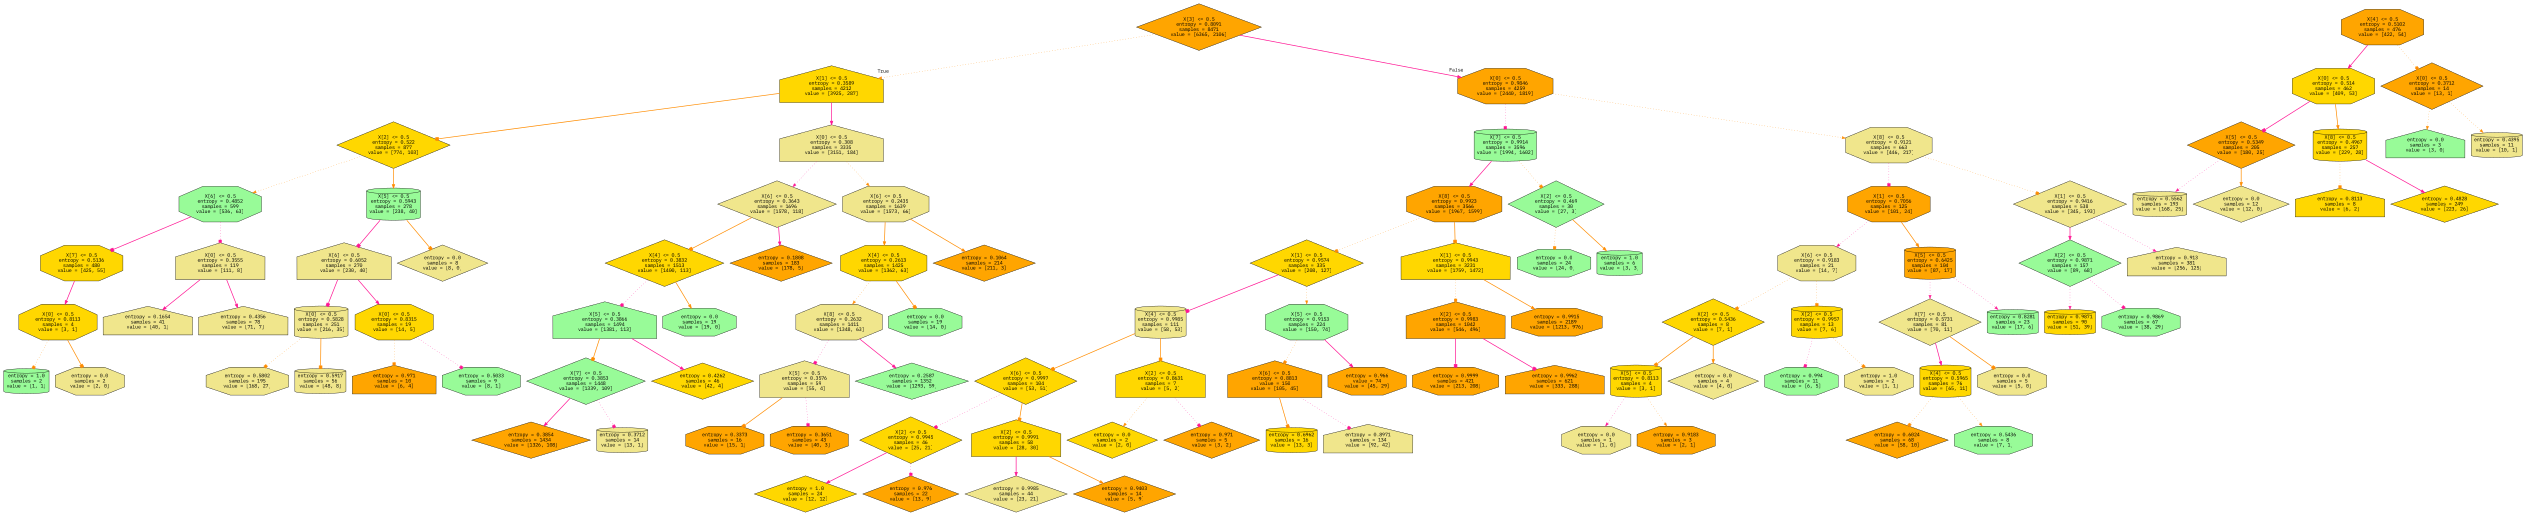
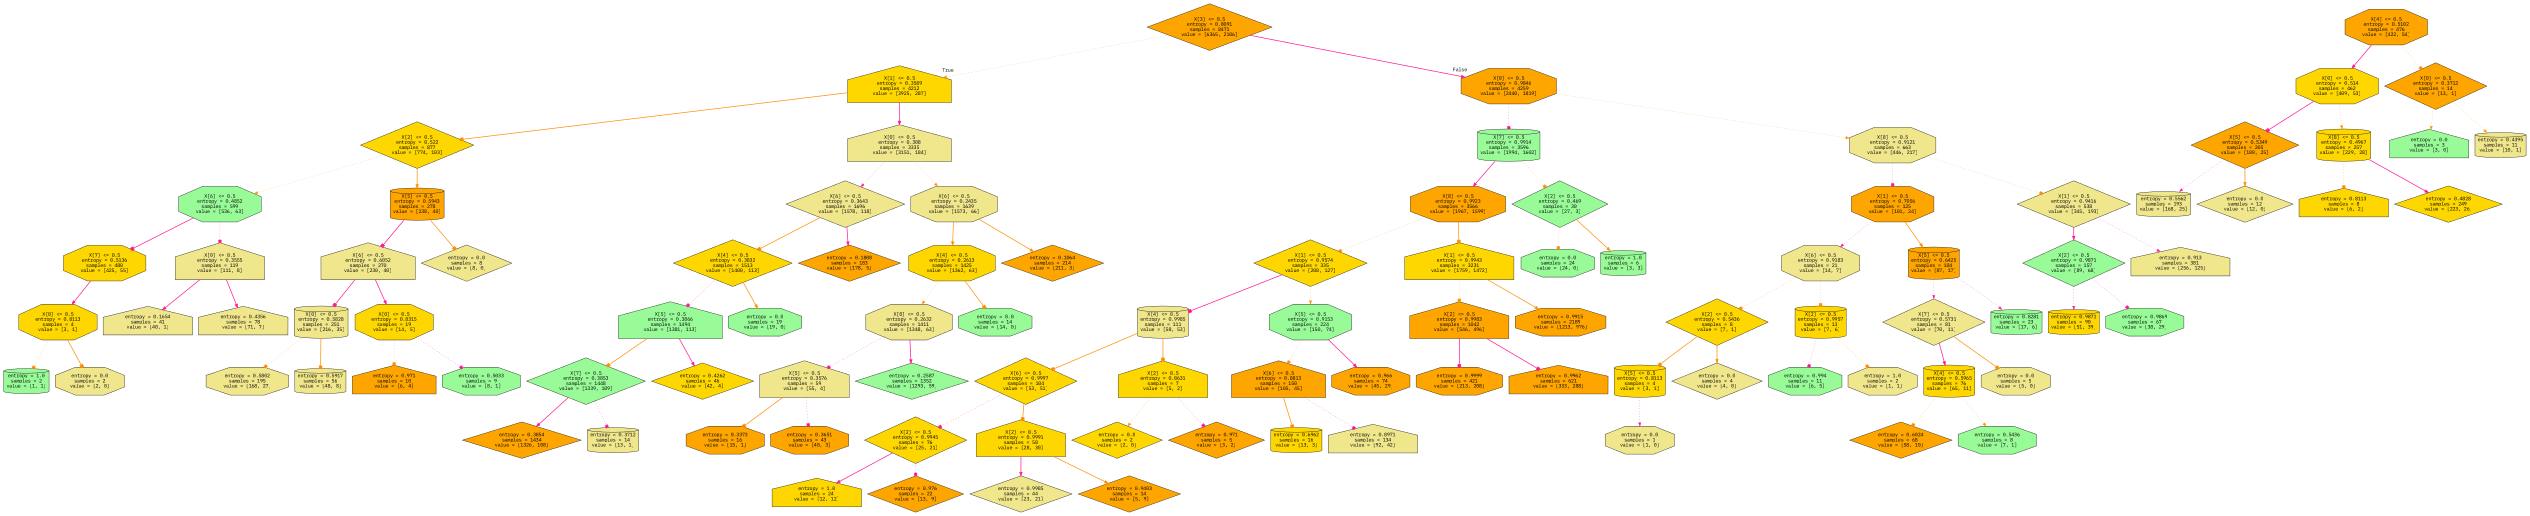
  digraph {
    fontname="IBM Plex Mono"
    node [fillcolor=khaki fontname="IBM Plex Mono" shape=octagon style=filled]
    edge [arrowhead=box color=darkorange fontname="IBM Plex Mono" style=bold]
    n1 [fillcolor=orange label="X[3] <= 0.5\nentropy = 0.8091\nsamples = 8471\nvalue = [6365, 2106]" shape=diamond]
    n2 [fillcolor=gold label="X[1] <= 0.5\nentropy = 0.3589\nsamples = 4212\nvalue = [3925, 287]" shape=house]
    n3 [fillcolor=orange label="X[0] <= 0.5\nentropy = 0.9846\nsamples = 4259\nvalue = [2440, 1819]"]
    n4 [fillcolor=gold label="X[2] <= 0.5\nentropy = 0.522\nsamples = 877\nvalue = [774, 103]" shape=diamond]
    n5 [label="X[0] <= 0.5\nentropy = 0.308\nsamples = 3335\nvalue = [3151, 184]" shape=house]
    n6 [fillcolor=palegreen label="X[7] <= 0.5\nentropy = 0.9914\nsamples = 3596\nvalue = [1994, 1602]" shape=cylinder]
    n7 [label="X[8] <= 0.5\nentropy = 0.9121\nsamples = 663\nvalue = [446, 217]"]
    n8 [fillcolor=palegreen label="X[6] <= 0.5\nentropy = 0.4852\nsamples = 599\nvalue = [536, 63]"]
-   n9 [fillcolor=palegreen label="X[5] <= 0.5\nentropy = 0.5943\nsamples = 278\nvalue = [238, 40]" shape=cylinder]
+   n9 [fillcolor=orange label="X[5] <= 0.5\nentropy = 0.5943\nsamples = 278\nvalue = [238, 40]" shape=cylinder]
    n10 [label="X[6] <= 0.5\nentropy = 0.3643\nsamples = 1696\nvalue = [1578, 118]" shape=diamond]
    n11 [label="X[6] <= 0.5\nentropy = 0.2435\nsamples = 1639\nvalue = [1573, 66]"]
    n12 [fillcolor=gold label="X[7] <= 0.5\nentropy = 0.5136\nsamples = 480\nvalue = [425, 55]"]
    n13 [label="X[0] <= 0.5\nentropy = 0.3555\nsamples = 119\nvalue = [111, 8]" shape=house]
    n14 [label="X[6] <= 0.5\nentropy = 0.6052\nsamples = 270\nvalue = [230, 40]" shape=house]
    n15 [label="entropy = 0.0\nsamples = 8\nvalue = [8, 0]" shape=diamond]
    n16 [fillcolor=gold label="X[0] <= 0.5\nentropy = 0.8113\nsamples = 4\nvalue = [3, 1]"]
    n17 [label="entropy = 0.1654\nsamples = 41\nvalue = [40, 1]" shape=house]
    n18 [label="entropy = 0.4356\nsamples = 78\nvalue = [71, 7]" shape=house]
    n19 [fillcolor=orange label="X[4] <= 0.5\nentropy = 0.5102\nsamples = 476\nvalue = [422, 54]"]
    n20 [fillcolor=gold label="X[0] <= 0.5\nentropy = 0.514\nsamples = 462\nvalue = [409, 53]"]
    n21 [fillcolor=orange label="X[0] <= 0.5\nentropy = 0.3712\nsamples = 14\nvalue = [13, 1]" shape=diamond]
    n22 [fillcolor=palegreen label="entropy = 1.0\nsamples = 2\nvalue = [1, 1]" shape=cylinder]
    n23 [label="entropy = 0.0\nsamples = 2\nvalue = [2, 0]"]
    n24 [fillcolor=orange label="X[5] <= 0.5\nentropy = 0.5349\nsamples = 205\nvalue = [180, 25]" shape=diamond]
    n25 [fillcolor=gold label="X[8] <= 0.5\nentropy = 0.4967\nsamples = 257\nvalue = [229, 28]" shape=cylinder]
    n26 [fillcolor=palegreen label="entropy = 0.0\nsamples = 3\nvalue = [3, 0]" shape=house]
    n27 [label="entropy = 0.4395\nsamples = 11\nvalue = [10, 1]" shape=cylinder]
    n28 [label="entropy = 0.5562\nsamples = 193\nvalue = [168, 25]" shape=cylinder]
    n29 [label="entropy = 0.0\nsamples = 12\nvalue = [12, 0]" shape=diamond]
    n30 [fillcolor=gold label="entropy = 0.8113\nsamples = 8\nvalue = [6, 2]" shape=house]
    n31 [fillcolor=gold label="entropy = 0.4828\nsamples = 249\nvalue = [223, 26]" shape=diamond]
    n32 [label="X[0] <= 0.5\nentropy = 0.5828\nsamples = 251\nvalue = [216, 35]" shape=cylinder]
    n33 [fillcolor=gold label="X[0] <= 0.5\nentropy = 0.8315\nsamples = 19\nvalue = [14, 5]"]
    n34 [label="entropy = 0.5802\nsamples = 195\nvalue = [168, 27]"]
    n35 [label="entropy = 0.5917\nsamples = 56\nvalue = [48, 8]" shape=cylinder]
    n36 [fillcolor=orange label="entropy = 0.971\nsamples = 10\nvalue = [6, 4]" shape=house]
    n37 [fillcolor=palegreen label="entropy = 0.5033\nsamples = 9\nvalue = [8, 1]"]
    n38 [fillcolor=gold label="X[4] <= 0.5\nentropy = 0.3832\nsamples = 1513\nvalue = [1400, 113]" shape=diamond]
    n39 [fillcolor=orange label="entropy = 0.1808\nsamples = 183\nvalue = [178, 5]" shape=diamond]
    n40 [fillcolor=gold label="X[4] <= 0.5\nentropy = 0.2613\nsamples = 1425\nvalue = [1362, 63]"]
    n41 [fillcolor=orange label="entropy = 0.1064\nsamples = 214\nvalue = [211, 3]" shape=diamond]
    n42 [fillcolor=palegreen label="X[5] <= 0.5\nentropy = 0.3866\nsamples = 1494\nvalue = [1381, 113]" shape=house]
    n43 [fillcolor=palegreen label="entropy = 0.0\nsamples = 19\nvalue = [19, 0]"]
    n44 [fillcolor=palegreen label="X[7] <= 0.5\nentropy = 0.3853\nsamples = 1448\nvalue = [1339, 109]" shape=diamond]
    n45 [fillcolor=gold label="entropy = 0.4262\nsamples = 46\nvalue = [42, 4]" shape=diamond]
    n46 [fillcolor=orange label="entropy = 0.3854\nsamples = 1434\nvalue = [1326, 108]" shape=diamond]
    n47 [label="entropy = 0.3712\nsamples = 14\nvalue = [13, 1]" shape=cylinder]
    n48 [label="X[8] <= 0.5\nentropy = 0.2632\nsamples = 1411\nvalue = [1348, 63]"]
-   n49 [fillcolor=palegreen label="entropy = 0.0\nsamples = 19\nvalue = [14, 0]"]
+   n49 [fillcolor=palegreen label="entropy = 0.0\nsamples = 14\nvalue = [14, 0]"]
    n50 [label="X[5] <= 0.5\nentropy = 0.3576\nsamples = 59\nvalue = [55, 4]" shape=house]
    n51 [fillcolor=palegreen label="entropy = 0.2587\nsamples = 1352\nvalue = [1293, 59]" shape=diamond]
    n52 [fillcolor=orange label="entropy = 0.3373\nsamples = 16\nvalue = [15, 1]"]
    n53 [fillcolor=orange label="entropy = 0.3651\nsamples = 43\nvalue = [40, 3]"]
    n54 [fillcolor=orange label="X[8] <= 0.5\nentropy = 0.9923\nsamples = 3566\nvalue = [1967, 1599]"]
    n55 [fillcolor=palegreen label="X[2] <= 0.5\nentropy = 0.469\nsamples = 30\nvalue = [27, 3]" shape=diamond]
    n56 [fillcolor=orange label="X[1] <= 0.5\nentropy = 0.7056\nsamples = 125\nvalue = [101, 24]"]
    n57 [label="X[1] <= 0.5\nentropy = 0.9416\nsamples = 538\nvalue = [345, 193]" shape=diamond]
    n58 [fillcolor=gold label="X[1] <= 0.5\nentropy = 0.9574\nsamples = 335\nvalue = [208, 127]" shape=diamond]
    n59 [fillcolor=gold label="X[1] <= 0.5\nentropy = 0.9943\nsamples = 3231\nvalue = [1759, 1472]" shape=house]
    n60 [fillcolor=palegreen label="entropy = 0.0\nsamples = 24\nvalue = [24, 0]"]
    n61 [fillcolor=palegreen label="entropy = 1.0\nsamples = 6\nvalue = [3, 3]" shape=cylinder]
    n62 [label="X[4] <= 0.5\nentropy = 0.9985\nsamples = 111\nvalue = [58, 53]" shape=cylinder]
    n63 [fillcolor=palegreen label="X[5] <= 0.5\nentropy = 0.9153\nsamples = 224\nvalue = [150, 74]"]
    n64 [fillcolor=orange label="X[2] <= 0.5\nentropy = 0.9983\nsamples = 1042\nvalue = [546, 496]" shape=house]
    n65 [fillcolor=orange label="entropy = 0.9915\nsamples = 2189\nvalue = [1213, 976]"]
    n66 [fillcolor=gold label="X[6] <= 0.5\nentropy = 0.9997\nsamples = 104\nvalue = [53, 51]" shape=diamond]
    n67 [fillcolor=gold label="X[2] <= 0.5\nentropy = 0.8631\nsamples = 7\nvalue = [5, 2]" shape=house]
-   n68 [fillcolor=orange label="X[6] <= 0.5\nentropy = 0.8813\nvalue = 150\nvalue = [105, 45]" shape=house]
-   n69 [fillcolor=orange label="entropy = 0.966\nvalue = 74\nvalue = [45, 29]"]
-   n70 [fillcolor=gold label="X[2] <= 0.5\nentropy = 0.9945\nsamples = 46\nvalue = [25, 21]" shape=diamond]
+   n68 [fillcolor=orange label="X[6] <= 0.5\nentropy = 0.8813\nsamples = 150\nvalue = [105, 45]" shape=house]
+   n69 [fillcolor=orange label="entropy = 0.966\nsamples = 74\nvalue = [45, 29]"]
+   n70 [fillcolor=gold label="X[2] <= 0.5\nentropy = 0.9945\nsamples = 76\nvalue = [25, 21]" shape=diamond]
    n71 [fillcolor=gold label="X[2] <= 0.5\nentropy = 0.9991\nsamples = 58\nvalue = [28, 30]" shape=house]
    n72 [fillcolor=gold label="entropy = 0.0\nsamples = 2\nvalue = [2, 0]" shape=diamond]
    n73 [fillcolor=orange label="entropy = 0.971\nsamples = 5\nvalue = [3, 2]" shape=diamond]
-   n74 [fillcolor=gold label="entropy = 1.0\nsamples = 24\nvalue = [12, 12]" shape=diamond]
+   n74 [fillcolor=gold label="entropy = 1.0\nsamples = 24\nvalue = [12, 12]" shape=house]
    n75 [fillcolor=orange label="entropy = 0.976\nsamples = 22\nvalue = [13, 9]" shape=diamond]
    n76 [label="entropy = 0.9985\nsamples = 44\nvalue = [23, 21]" shape=diamond]
    n77 [fillcolor=orange label="entropy = 0.9403\nsamples = 14\nvalue = [5, 9]" shape=diamond]
    n78 [fillcolor=gold label="entropy = 0.6962\nsamples = 16\nvalue = [13, 3]" shape=cylinder]
    n79 [label="entropy = 0.8971\nsamples = 134\nvalue = [92, 42]" shape=house]
    n80 [fillcolor=orange label="entropy = 0.9999\nsamples = 421\nvalue = [213, 208]"]
    n81 [fillcolor=orange label="entropy = 0.9962\nsamples = 621\nvalue = [333, 288]" shape=house]
    n82 [label="X[6] <= 0.5\nentropy = 0.9183\nsamples = 21\nvalue = [14, 7]"]
    n83 [fillcolor=orange label="X[5] <= 0.5\nentropy = 0.6425\nsamples = 104\nvalue = [87, 17]" shape=cylinder]
    n84 [fillcolor=palegreen label="X[2] <= 0.5\nentropy = 0.9871\nsamples = 157\nvalue = [89, 68]" shape=diamond]
    n85 [label="entropy = 0.913\nsamples = 381\nvalue = [256, 125]" shape=house]
    n86 [fillcolor=gold label="X[2] <= 0.5\nentropy = 0.5436\nsamples = 8\nvalue = [7, 1]" shape=diamond]
    n87 [fillcolor=gold label="X[2] <= 0.5\nentropy = 0.9957\nsamples = 13\nvalue = [7, 6]" shape=cylinder]
    n88 [label="X[7] <= 0.5\nentropy = 0.5731\nsamples = 81\nvalue = [70, 11]" shape=diamond]
    n89 [fillcolor=palegreen label="entropy = 0.8281\nsamples = 23\nvalue = [17, 6]" shape=cylinder]
    n90 [fillcolor=gold label="X[5] <= 0.5\nentropy = 0.8113\nsamples = 4\nvalue = [3, 1]" shape=cylinder]
    n91 [label="entropy = 0.0\nsamples = 4\nvalue = [4, 0]" shape=diamond]
    n92 [fillcolor=palegreen label="entropy = 0.994\nsamples = 11\nvalue = [6, 5]"]
    n93 [label="entropy = 1.0\nsamples = 2\nvalue = [1, 1]"]
    n94 [label="entropy = 0.0\nsamples = 1\nvalue = [1, 0]"]
-   n95 [fillcolor=orange label="entropy = 0.9183\nsamples = 3\nvalue = [2, 1]"]
    n96 [fillcolor=gold label="X[4] <= 0.5\nentropy = 0.5965\nsamples = 76\nvalue = [65, 11]" shape=cylinder]
    n97 [label="entropy = 0.0\nsamples = 5\nvalue = [5, 0]"]
    n98 [fillcolor=orange label="entropy = 0.6024\nsamples = 68\nvalue = [58, 10]" shape=diamond]
    n99 [fillcolor=palegreen label="entropy = 0.5436\nsamples = 8\nvalue = [7, 1]"]
    n100 [fillcolor=gold label="entropy = 0.9871\nsamples = 90\nvalue = [51, 39]" shape=cylinder]
    n101 [fillcolor=palegreen label="entropy = 0.9869\nsamples = 67\nvalue = [38, 29]"]
    n1 -> n2 [arrowhead=normal headlabel=True labelangle=45 labeldistance=2.5 style=dotted]
    n1 -> n3 [arrowhead=normal color=deeppink headlabel=False labelangle=-45 labeldistance=2.5]
    n2 -> n4
    n2 -> n5 [arrowhead=normal color=deeppink]
    n3 -> n6 [color=deeppink style=dotted]
    n3 -> n7 [arrowhead=normal style=dotted]
    n4 -> n8 [arrowhead=normal style=dotted]
    n4 -> n9 [arrowhead=normal]
    n5 -> n10 [arrowhead=normal color=deeppink style=dotted]
    n5 -> n11 [arrowhead=normal style=dotted]
    n6 -> n54 [arrowhead=normal color=deeppink]
    n6 -> n55 [style=dotted]
    n7 -> n56 [color=deeppink style=dotted]
    n7 -> n57 [style=dotted]
    n8 -> n12 [color=deeppink]
    n8 -> n13 [color=deeppink style=dotted]
    n9 -> n14 [color=deeppink]
    n9 -> n15
    n10 -> n38
    n10 -> n39 [arrowhead=normal color=deeppink]
    n11 -> n40 [arrowhead=normal]
    n11 -> n41 [arrowhead=normal]
    n12 -> n16 [arrowhead=normal color=deeppink]
    n13 -> n17 [arrowhead=normal color=deeppink]
    n13 -> n18 [arrowhead=normal color=deeppink]
    n14 -> n32 [color=deeppink]
    n14 -> n33 [arrowhead=normal color=deeppink]
    n16 -> n22 [style=dotted]
    n16 -> n23
    n19 -> n20 [arrowhead=normal color=deeppink]
    n19 -> n21 [style=dotted]
    n20 -> n24 [color=deeppink]
-   n20 -> n25 [arrowhead=normal]
+   n20 -> n25 [arrowhead=normal style=dotted]
    n21 -> n26 [arrowhead=normal style=dotted]
    n21 -> n27 [arrowhead=normal style=dotted]
    n24 -> n28 [arrowhead=normal color=deeppink style=dotted]
    n24 -> n29 [arrowhead=normal]
    n25 -> n30 [style=dotted]
    n25 -> n31 [arrowhead=normal color=deeppink]
    n32 -> n34 [style=dotted]
    n32 -> n35
    n33 -> n36 [style=dotted]
    n33 -> n37 [color=deeppink style=dotted]
    n38 -> n42 [color=deeppink style=dotted]
    n38 -> n43 [arrowhead=normal]
    n40 -> n48 [arrowhead=normal style=dotted]
    n40 -> n49
    n42 -> n44
    n42 -> n45 [arrowhead=normal color=deeppink]
    n44 -> n46 [arrowhead=normal color=deeppink]
    n44 -> n47 [color=deeppink style=dotted]
    n48 -> n50 [color=deeppink style=dotted]
    n48 -> n51 [arrowhead=normal color=deeppink]
    n50 -> n52
    n50 -> n53 [color=deeppink style=dotted]
    n54 -> n58 [style=dotted]
    n54 -> n59
    n55 -> n60 [style=dotted]
    n55 -> n61 [arrowhead=normal]
    n56 -> n82 [arrowhead=normal color=deeppink style=dotted]
    n56 -> n83 [arrowhead=normal]
    n57 -> n84 [arrowhead=normal color=deeppink]
    n57 -> n85 [arrowhead=normal color=deeppink style=dotted]
    n58 -> n62 [color=deeppink]
    n58 -> n63 [arrowhead=normal style=dotted]
    n59 -> n64 [style=dotted]
    n59 -> n65 [arrowhead=normal]
    n62 -> n66
    n62 -> n67
    n63 -> n68 [style=dotted]
    n63 -> n69 [arrowhead=normal color=deeppink]
    n64 -> n80 [color=deeppink]
    n64 -> n81 [color=deeppink]
    n66 -> n70 [color=deeppink style=dotted]
    n66 -> n71
    n67 -> n72 [arrowhead=normal style=dotted]
    n67 -> n73 [color=deeppink style=dotted]
    n68 -> n78
    n68 -> n79 [color=deeppink style=dotted]
    n70 -> n74 [arrowhead=normal color=deeppink]
    n70 -> n75 [color=deeppink style=dotted]
    n71 -> n76 [arrowhead=normal color=deeppink]
    n71 -> n77 [arrowhead=normal]
    n82 -> n86 [style=dotted]
    n82 -> n87 [style=dotted]
    n83 -> n88 [arrowhead=normal color=deeppink style=dotted]
    n83 -> n89 [arrowhead=normal color=deeppink style=dotted]
    n84 -> n100 [arrowhead=normal color=deeppink style=dotted]
    n84 -> n101 [color=deeppink style=dotted]
    n86 -> n90
    n86 -> n91 [arrowhead=normal]
    n87 -> n92 [color=deeppink style=dotted]
    n87 -> n93 [style=dotted]
    n88 -> n96 [arrowhead=normal color=deeppink]
    n88 -> n97
    n90 -> n94 [arrowhead=normal color=deeppink style=dotted]
-   n90 -> n95 [arrowhead=normal style=dotted]
    n96 -> n98 [style=dotted]
    n96 -> n99 [arrowhead=normal style=dotted]
  }
